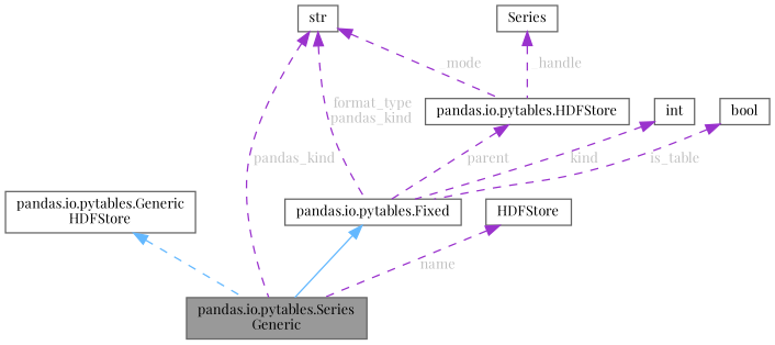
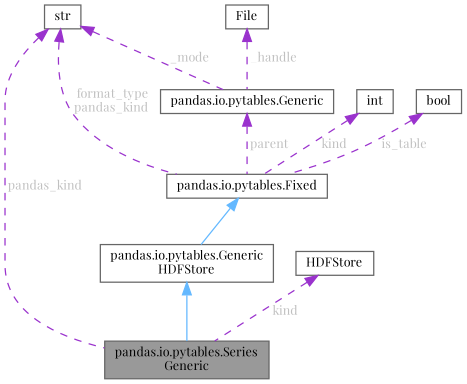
  digraph {
    fontname="Playfair Display"
    node [color=gray40 fillcolor=white fontname="Playfair Display" fontsize=10 shape=box style=filled]
    edge [color=darkorchid3 dir=back fontname="Playfair Display" fontsize=10 labelfontname=Helvetica labelfontsize=10 style=dashed fontcolor=grey]
    n1 [fillcolor=grey60 fontcolor=black height=0.2 label="pandas.io.pytables.Series\lGeneric" width=0.4]
    n2 [height=0.2 label="pandas.io.pytables.Generic\lHDFStore" width=0.4]
    n3 [height=0.2 label="pandas.io.pytables.Fixed" width=0.4]
    n4 [height=0.2 label=str width=0.4]
-   n5 [height=0.2 label="pandas.io.pytables.HDFStore" width=0.4]
+   n5 [height=0.2 label="pandas.io.pytables.Generic" width=0.4]
    n6 [height=0.2 label=int width=0.4]
-   n7 [height=0.2 label=Series width=0.4]
+   n7 [height=0.2 label=File width=0.4]
    n8 [height=0.2 label=bool width=0.4]
    n9 [height=0.2 label=HDFStore width=0.4]
-   n2 -> n1 [color=steelblue1 fontcolor=""]
-   n3 -> n1 [color=steelblue1 style=solid fontcolor=""]
+   n2 -> n1 [color=steelblue1 style=solid fontcolor=""]
+   n3 -> n2 [color=steelblue1 style=solid fontcolor=""]
    n4 -> n1 [label=" pandas_kind"]
    n4 -> n3 [label=" format_type\npandas_kind"]
    n4 -> n5 [label=" _mode"]
    n5 -> n3 [label=" parent"]
    n6 -> n3 [label=" kind"]
    n7 -> n5 [label=" _handle"]
    n8 -> n3 [label=" is_table"]
-   n9 -> n1 [label=" name"]
+   n9 -> n1 [label=" kind"]
  }
